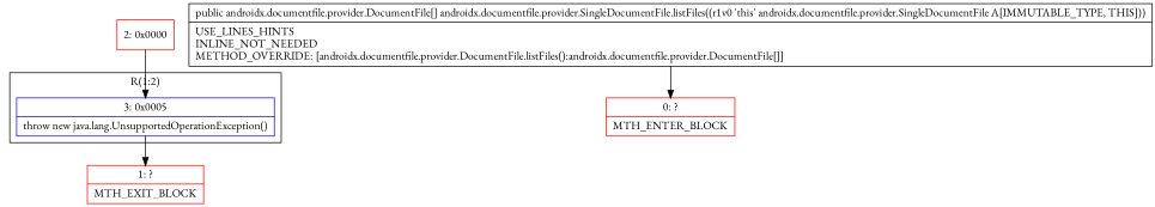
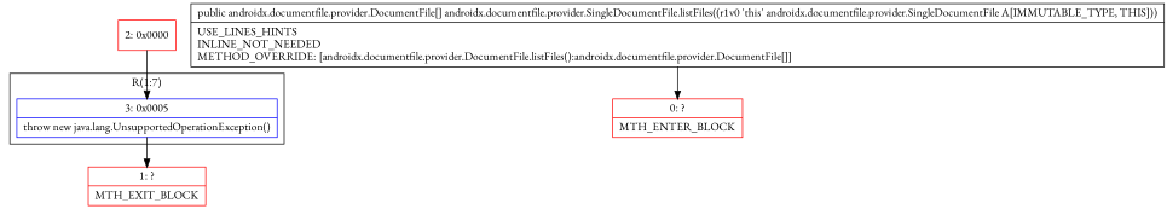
  digraph {
    fontname="EB Garamond"
    node [color=red fontname="EB Garamond" shape=record]
    edge [fontname="EB Garamond"]
    n1 [color=blue label="{3\:\ 0x0005|throw new java.lang.UnsupportedOperationException()\l}"]
    n2 [label="{1\:\ ?|MTH_EXIT_BLOCK\l}"]
    n3 [label="{0\:\ ?|MTH_ENTER_BLOCK\l}"]
    n4 [label="{2\:\ 0x0000}"]
    n5 [label="{public androidx.documentfile.provider.DocumentFile[] androidx.documentfile.provider.SingleDocumentFile.listFiles((r1v0 'this' androidx.documentfile.provider.SingleDocumentFile A[IMMUTABLE_TYPE, THIS]))  | USE_LINES_HINTS\lINLINE_NOT_NEEDED\lMETHOD_OVERRIDE: [androidx.documentfile.provider.DocumentFile.listFiles():androidx.documentfile.provider.DocumentFile[]]\l}" color=""]
    subgraph cluster_1 {
-     label="R(1:2)"
+     label="R(1:7)"
      n1
    }
    n1 -> n2
    n4 -> n1
    n5 -> n3
  }
